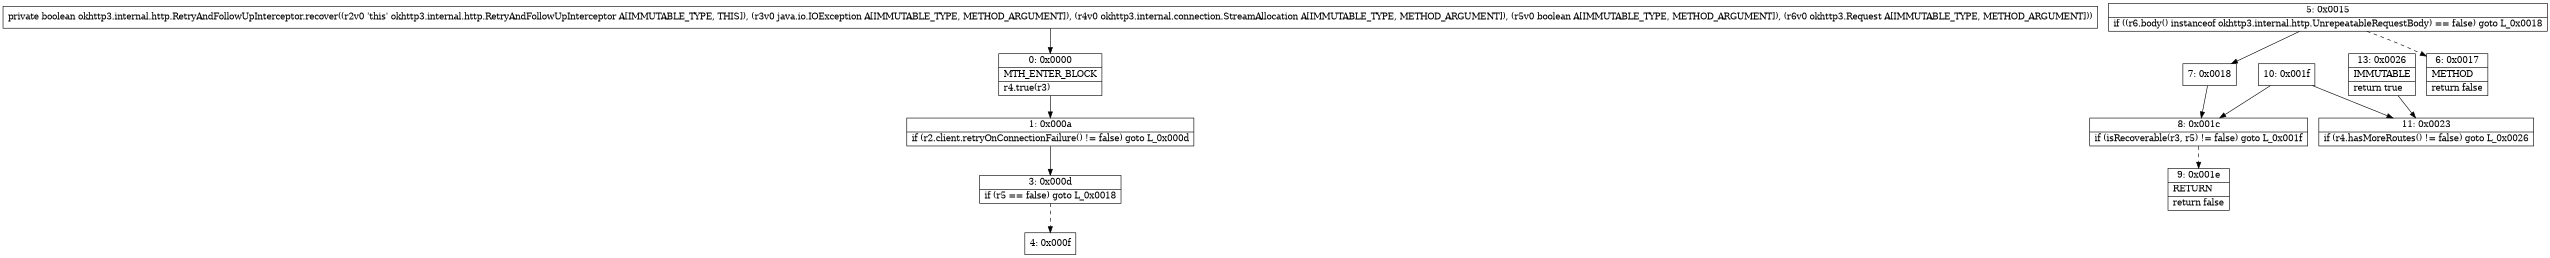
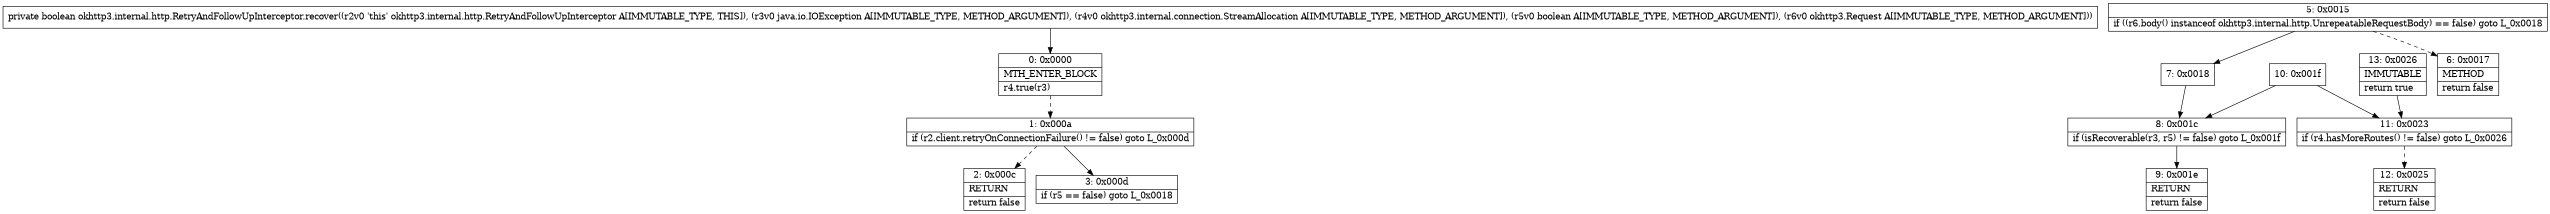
  digraph {
    node [shape=record]
    n1 [label="{0\:\ 0x0000|MTH_ENTER_BLOCK\l|r4.true(r3)\l}"]
    n2 [label="{1\:\ 0x000a|if (r2.client.retryOnConnectionFailure() != false) goto L_0x000d\l}"]
+   n3 [label="{2\:\ 0x000c|RETURN\l|return false\l}"]
    n4 [label="{3\:\ 0x000d|if (r5 == false) goto L_0x0018\l}"]
-   n5 [label="{4\:\ 0x000f}"]
    n6 [label="{7\:\ 0x0018}"]
    n7 [label="{8\:\ 0x001c|if (isRecoverable(r3, r5) != false) goto L_0x001f\l}"]
    n8 [label="{5\:\ 0x0015|if ((r6.body() instanceof okhttp3.internal.http.UnrepeatableRequestBody) == false) goto L_0x0018\l}"]
    n9 [label="{6\:\ 0x0017|METHOD\l|return false\l}"]
    n10 [label="{9\:\ 0x001e|RETURN\l|return false\l}"]
    n11 [label="{10\:\ 0x001f}"]
    n12 [label="{11\:\ 0x0023|if (r4.hasMoreRoutes() != false) goto L_0x0026\l}"]
+   n13 [label="{12\:\ 0x0025|RETURN\l|return false\l}"]
    n14 [label="{13\:\ 0x0026|IMMUTABLE\l|return true\l}"]
    n15 [label="{private boolean okhttp3.internal.http.RetryAndFollowUpInterceptor.recover((r2v0 'this' okhttp3.internal.http.RetryAndFollowUpInterceptor A[IMMUTABLE_TYPE, THIS]), (r3v0 java.io.IOException A[IMMUTABLE_TYPE, METHOD_ARGUMENT]), (r4v0 okhttp3.internal.connection.StreamAllocation A[IMMUTABLE_TYPE, METHOD_ARGUMENT]), (r5v0 boolean A[IMMUTABLE_TYPE, METHOD_ARGUMENT]), (r6v0 okhttp3.Request A[IMMUTABLE_TYPE, METHOD_ARGUMENT])) }"]
-   n1 -> n2
+   n1 -> n2 [style=dashed]
+   n2 -> n3 [style=dashed]
    n2 -> n4
-   n4 -> n5 [style=dashed]
    n6 -> n7
-   n7 -> n10 [style=dashed]
+   n7 -> n10 [style=solid]
    n8 -> n6
    n8 -> n9 [style=dashed]
    n11 -> n7
    n11 -> n12
+   n12 -> n13 [style=dashed]
    n14 -> n12
    n15 -> n1
  }
